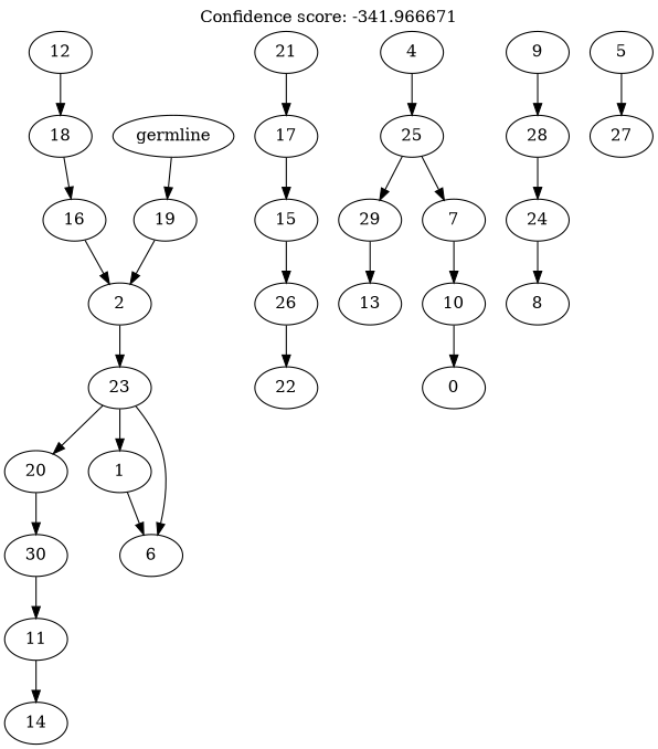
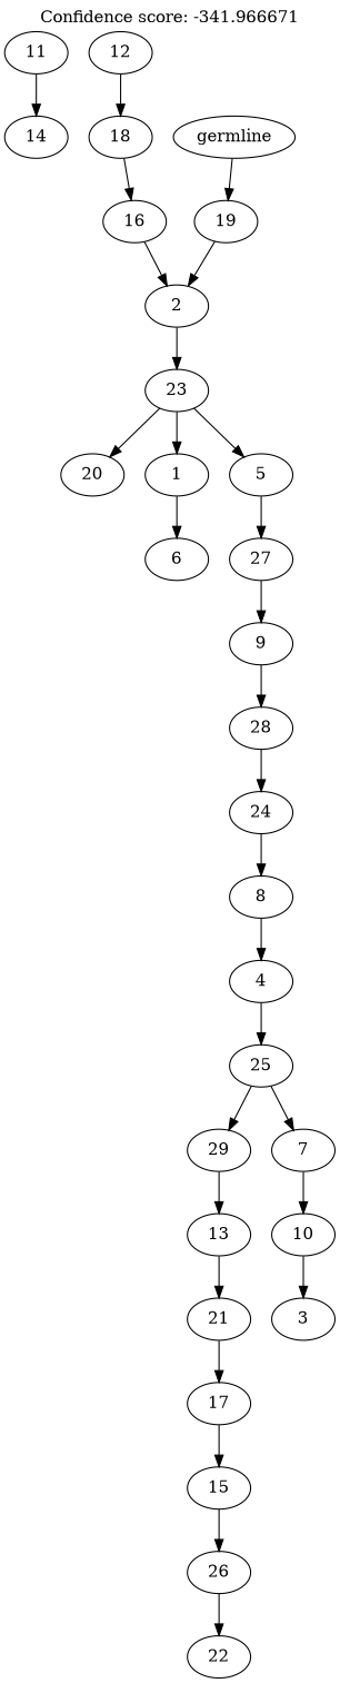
  digraph {
    label="Confidence score: -341.966671"
    labelloc=t
    n1 [label=11]
    n2 [label=14]
-   n3 [label=30]
    n4 [label=20]
    n5 [label=1]
    n6 [label=6]
    n7 [label=26]
    n8 [label=22]
    n9 [label=15]
    n10 [label=17]
    n11 [label=21]
    n12 [label=13]
    n13 [label=29]
    n14 [label=10]
-   n15 [label=0]
+   n15 [label=3]
    n16 [label=7]
    n17 [label=25]
    n18 [label=4]
    n19 [label=8]
    n20 [label=24]
    n21 [label=28]
    n22 [label=9]
    n23 [label=27]
    n24 [label=5]
    n25 [label=23]
    n26 [label=2]
    n27 [label=16]
    n28 [label=18]
    n29 [label=12]
    n30 [label=19]
    n31 [label=germline]
    n1 -> n2
-   n3 -> n1
-   n4 -> n3
    n5 -> n6
    n7 -> n8
    n9 -> n7
    n10 -> n9
    n11 -> n10
+   n12 -> n11
    n13 -> n12
    n14 -> n15
    n16 -> n14
    n17 -> n13
    n17 -> n16
    n18 -> n17
+   n19 -> n18
    n20 -> n19
    n21 -> n20
    n22 -> n21
+   n23 -> n22
    n24 -> n23
    n25 -> n4
    n25 -> n5
-   n25 -> n6
+   n25 -> n24
    n26 -> n25
    n27 -> n26
    n28 -> n27
    n29 -> n28
    n30 -> n26
    n31 -> n30
  }
